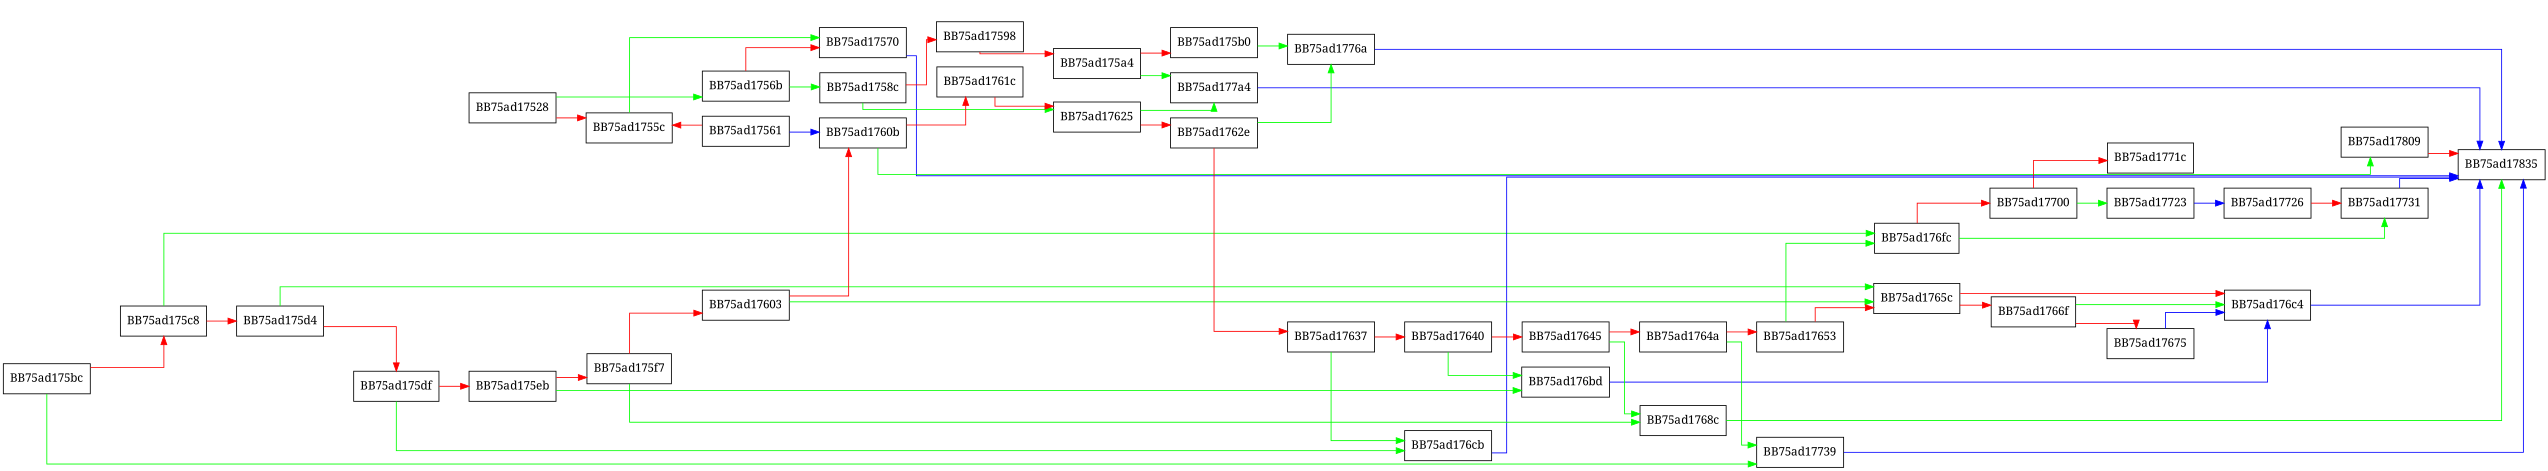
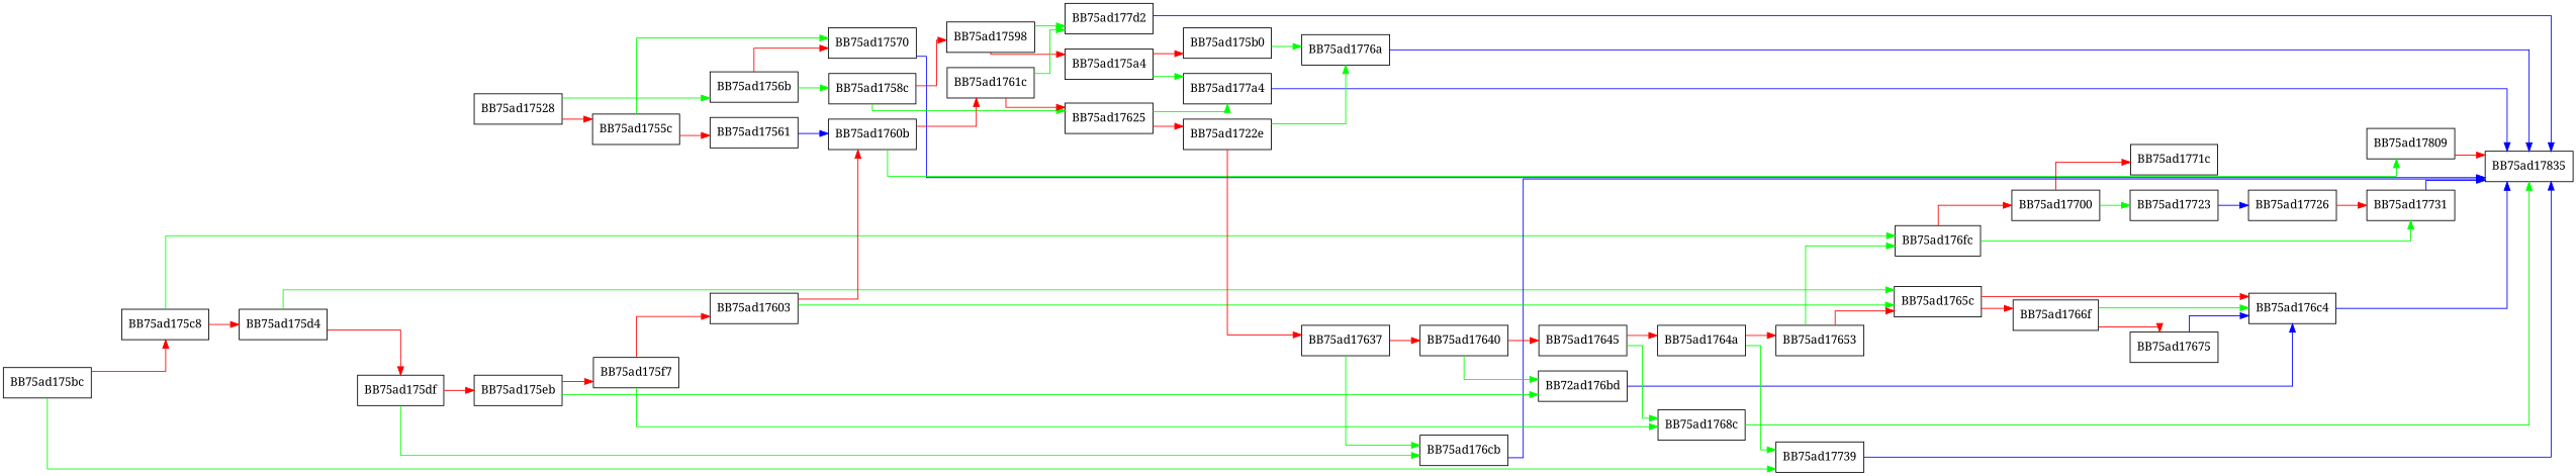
  digraph {
    fontname="Noto Serif"
    rankdir=LR
    splines=ortho
    node [fontname="Noto Serif" shape=box]
    edge [color=red fontname="Noto Serif"]
    BB75ad17528
    BB75ad1756b
    BB75ad1755c
    BB75ad17570
    BB75ad1758c
    BB75ad17561
    BB75ad17835
    BB75ad17598
    BB75ad17625
    BB75ad1760b
    BB75ad17809
    BB75ad1761c
+   BB75ad177d2
    BB75ad175a4
    BB75ad177a4
    BB75ad175b0
    BB75ad1776a
    BB75ad175bc
    BB75ad17739
    BB75ad175c8
    BB75ad176fc
    BB75ad175d4
    BB75ad17731
    BB75ad17700
    BB75ad1765c
    BB75ad175df
    BB75ad17723
    BB75ad1771c
    BB75ad176c4
    BB75ad1766f
    BB75ad176cb
    BB75ad175eb
    BB75ad17675
-   BB75ad176bd
+   BB75ad176bd [label=BB72ad176bd]
    BB75ad175f7
    BB75ad1768c
    BB75ad17603
-   BB75ad1762e
+   BB75ad1762e [label=BB75ad1722e]
    BB75ad17637
    BB75ad17640
    BB75ad17645
    BB75ad1764a
    BB75ad17653
    BB75ad17726
    BB75ad17528 -> BB75ad1756b [color=green]
    BB75ad17528 -> BB75ad1755c
    BB75ad1756b -> BB75ad17570
    BB75ad1756b -> BB75ad1758c [color=green]
    BB75ad1755c -> BB75ad17570 [color=green]
-   BB75ad17561 -> BB75ad1755c
+   BB75ad1755c -> BB75ad17561
    BB75ad17570 -> BB75ad17835 [color=blue]
    BB75ad1758c -> BB75ad17598
    BB75ad1758c -> BB75ad17625 [color=green]
    BB75ad17561 -> BB75ad1760b [color=blue]
+   BB75ad17598 -> BB75ad177d2 [color=green]
    BB75ad17598 -> BB75ad175a4
    BB75ad17625 -> BB75ad177a4 [color=green]
    BB75ad17625 -> BB75ad1762e
    BB75ad1760b -> BB75ad17809 [color=green]
    BB75ad1760b -> BB75ad1761c
    BB75ad17809 -> BB75ad17835
    BB75ad1761c -> BB75ad17625
+   BB75ad1761c -> BB75ad177d2 [color=green]
+   BB75ad177d2 -> BB75ad17835 [color=blue]
    BB75ad175a4 -> BB75ad177a4 [color=green]
    BB75ad175a4 -> BB75ad175b0
    BB75ad177a4 -> BB75ad17835 [color=blue]
    BB75ad175b0 -> BB75ad1776a [color=green]
    BB75ad1776a -> BB75ad17835 [color=blue]
    BB75ad175bc -> BB75ad17739 [color=green]
    BB75ad175bc -> BB75ad175c8
    BB75ad17739 -> BB75ad17835 [color=blue]
    BB75ad175c8 -> BB75ad176fc [color=green]
    BB75ad175c8 -> BB75ad175d4
    BB75ad176fc -> BB75ad17731 [color=green]
    BB75ad176fc -> BB75ad17700
    BB75ad175d4 -> BB75ad1765c [color=green]
    BB75ad175d4 -> BB75ad175df
    BB75ad17731 -> BB75ad17835 [color=blue]
    BB75ad17700 -> BB75ad17723 [color=green]
    BB75ad17700 -> BB75ad1771c
    BB75ad1765c -> BB75ad176c4
    BB75ad1765c -> BB75ad1766f
    BB75ad175df -> BB75ad176cb [color=green]
    BB75ad175df -> BB75ad175eb
    BB75ad17723 -> BB75ad17726 [color=blue]
    BB75ad176c4 -> BB75ad17835 [color=blue]
    BB75ad1766f -> BB75ad176c4 [color=green]
    BB75ad1766f -> BB75ad17675
    BB75ad176cb -> BB75ad17835 [color=blue]
    BB75ad175eb -> BB75ad176bd [color=green]
    BB75ad175eb -> BB75ad175f7
    BB75ad17675 -> BB75ad176c4 [color=blue]
    BB75ad176bd -> BB75ad176c4 [color=blue]
    BB75ad175f7 -> BB75ad1768c [color=green]
    BB75ad175f7 -> BB75ad17603
    BB75ad1768c -> BB75ad17835 [color=green]
    BB75ad17603 -> BB75ad1760b
    BB75ad17603 -> BB75ad1765c [color=green]
    BB75ad1762e -> BB75ad1776a [color=green]
    BB75ad1762e -> BB75ad17637
    BB75ad17637 -> BB75ad176cb [color=green]
    BB75ad17637 -> BB75ad17640
    BB75ad17640 -> BB75ad176bd [color=green]
    BB75ad17640 -> BB75ad17645
    BB75ad17645 -> BB75ad1768c [color=green]
    BB75ad17645 -> BB75ad1764a
    BB75ad1764a -> BB75ad17739 [color=green]
    BB75ad1764a -> BB75ad17653
    BB75ad17653 -> BB75ad176fc [color=green]
    BB75ad17653 -> BB75ad1765c
    BB75ad17726 -> BB75ad17731
  }
